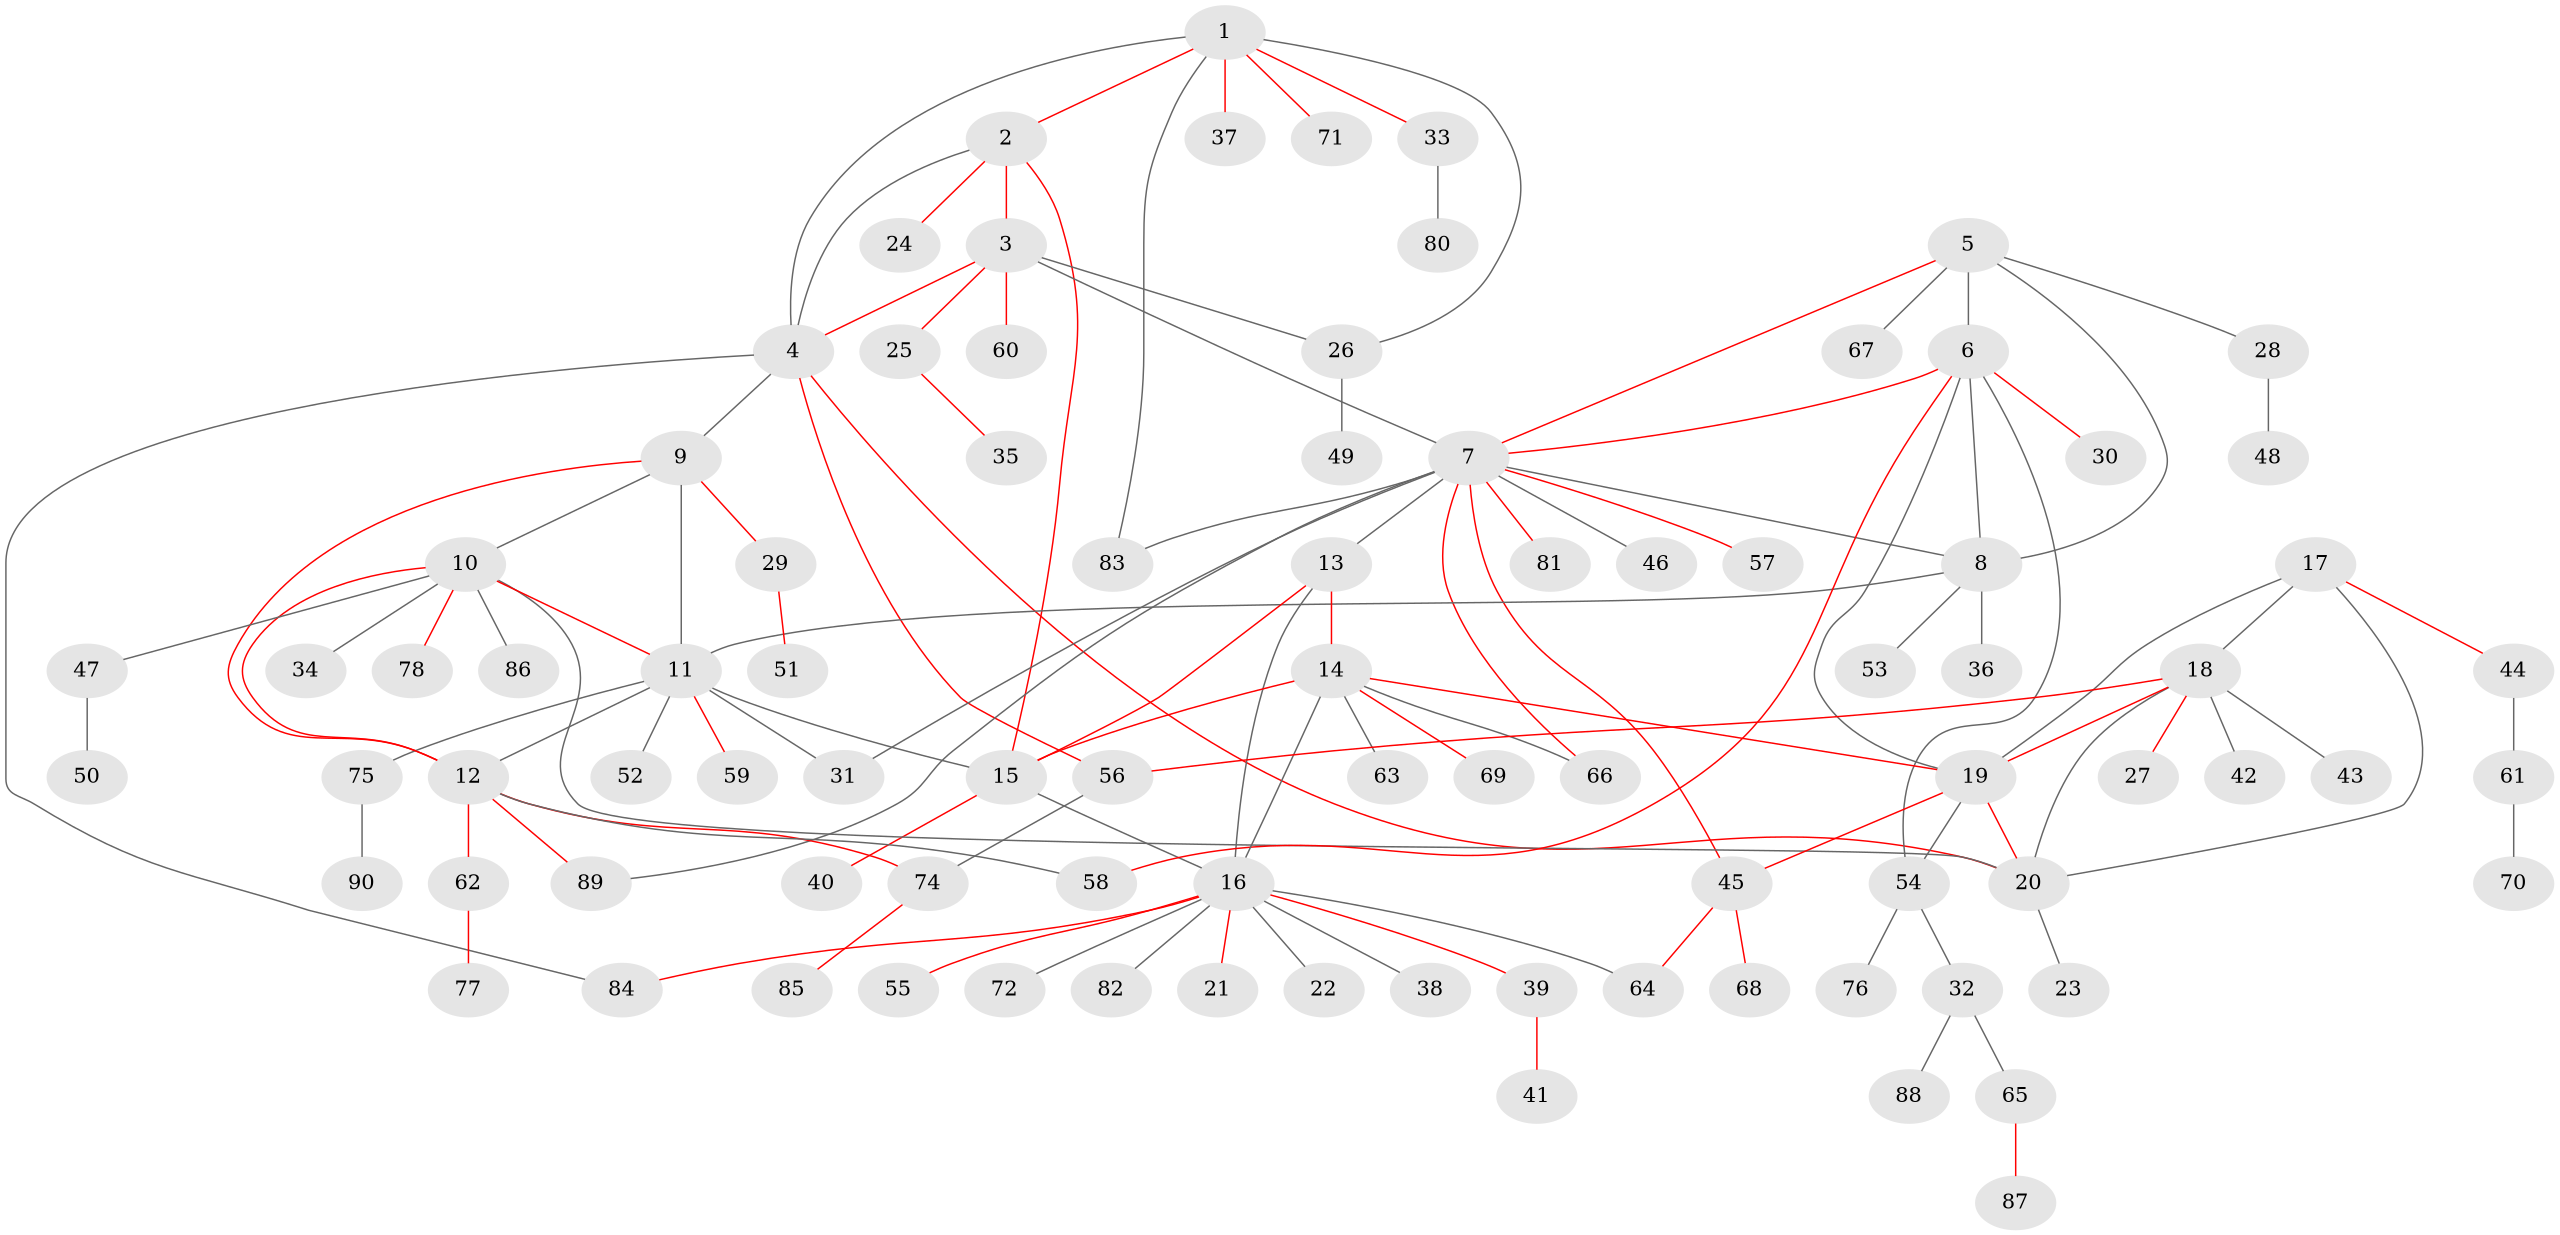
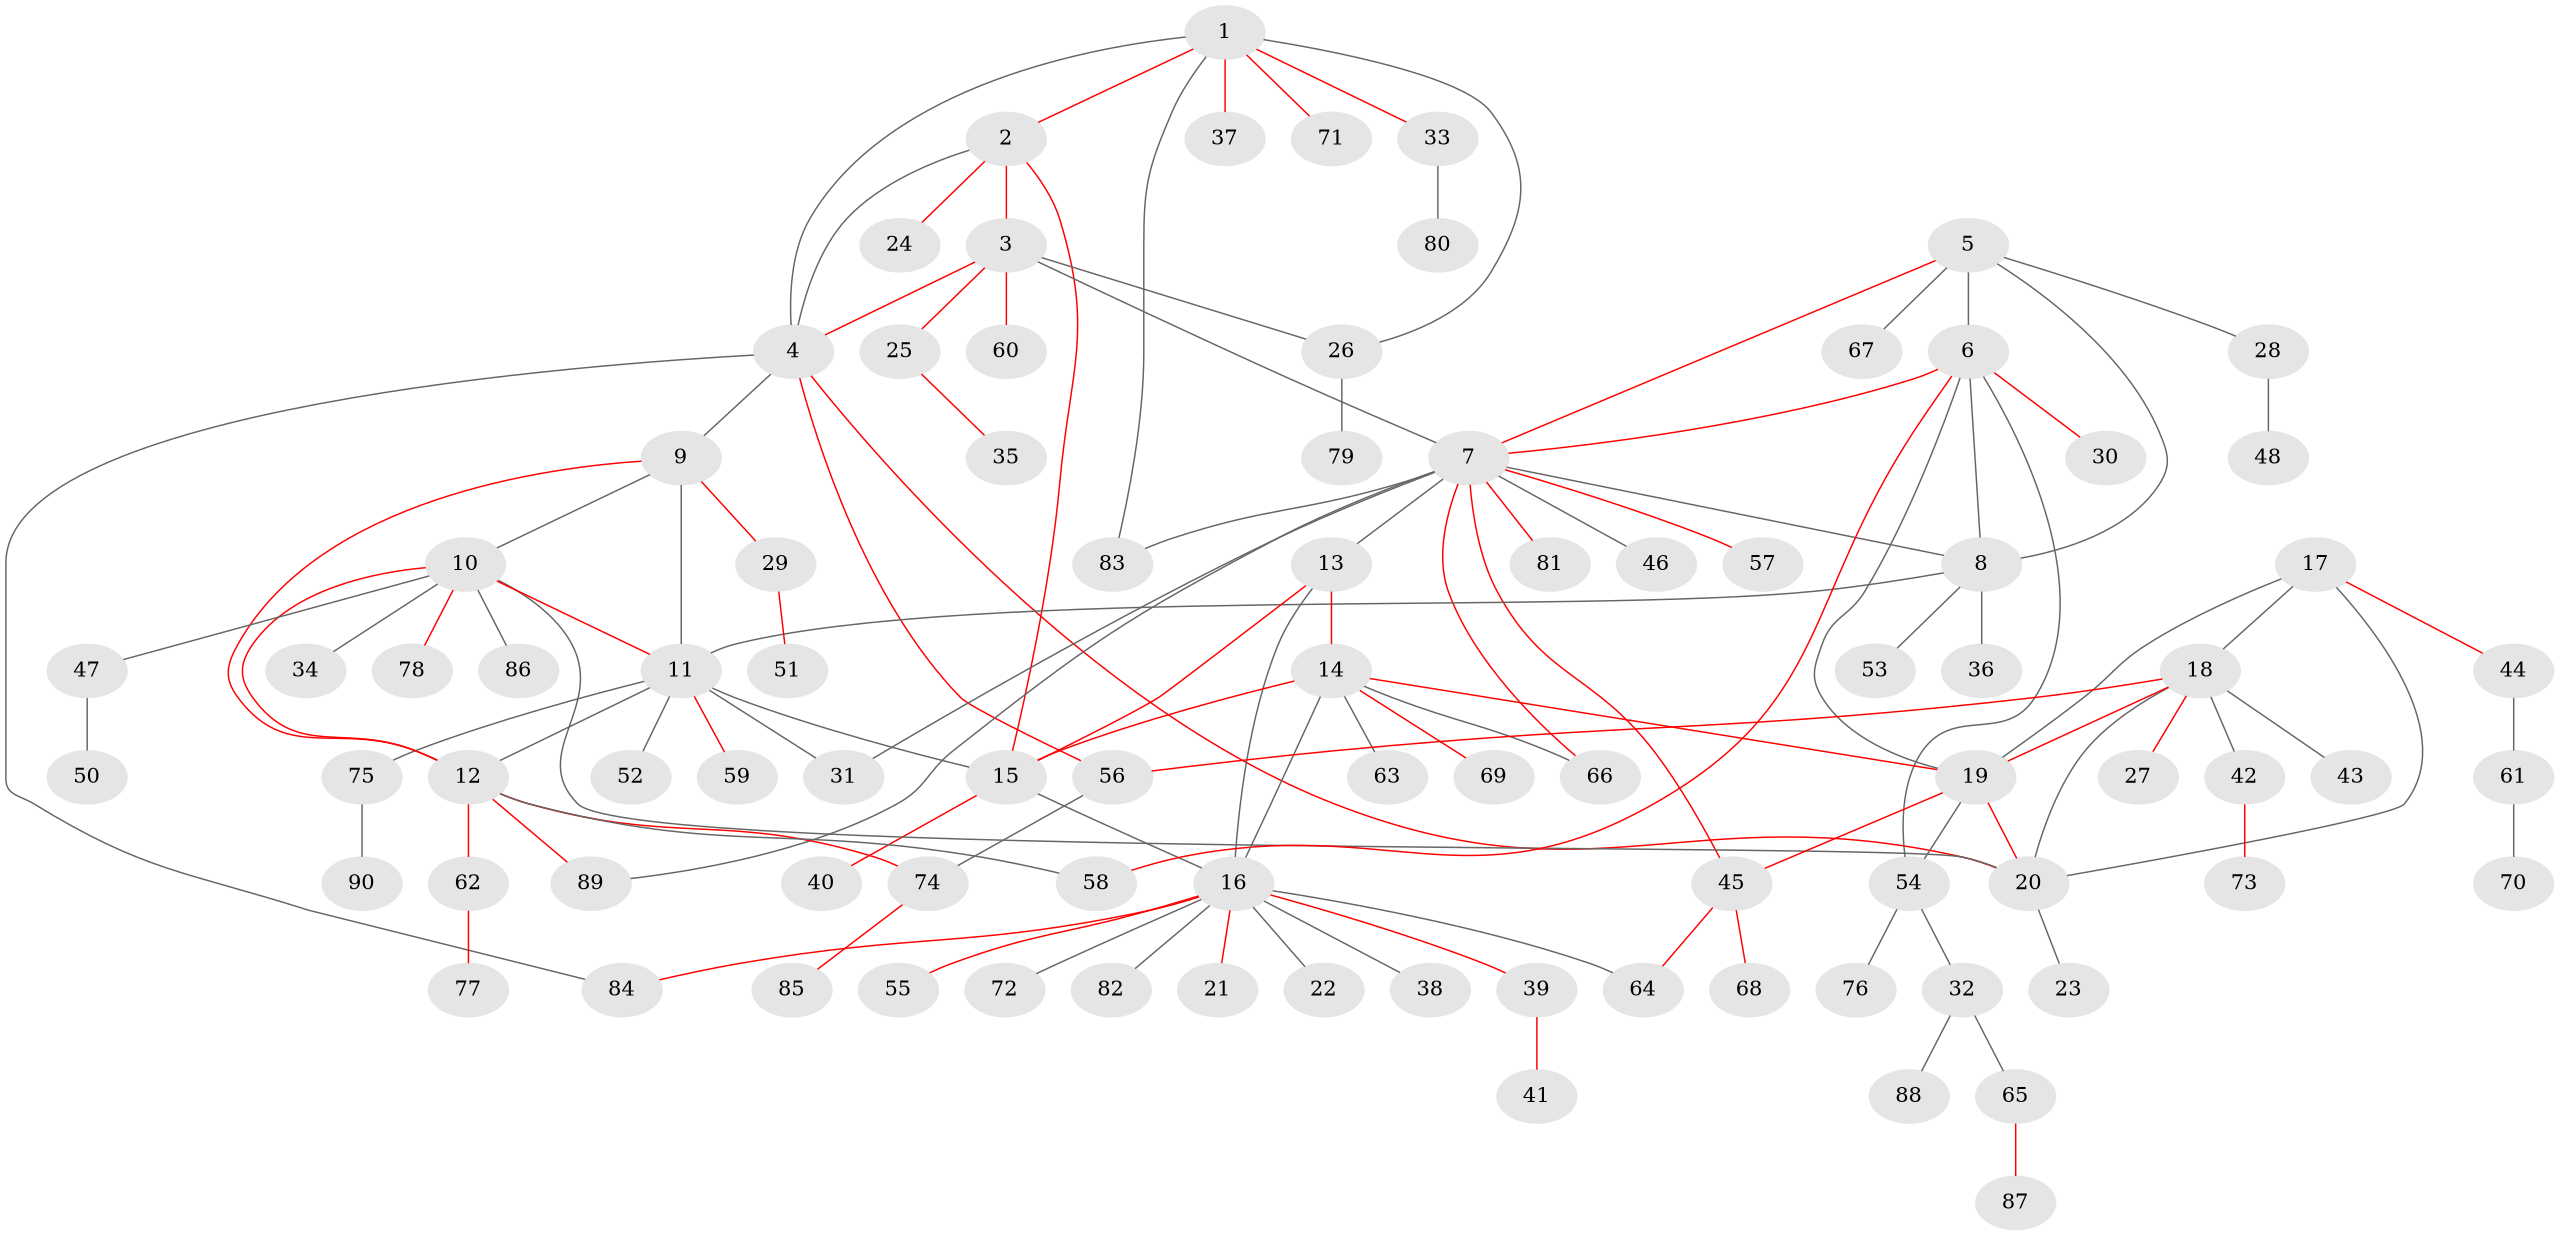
  graph {
    node [color=gray90 style=filled]
    edge [color=gray40]
    1
    2
    4
    33
    37
    71
    83
    26
    3
    15
    24
    7
    25
    60
    9
    20
    56
    84
    80
    16
    40
    8
    13
    31
    45
    46
    57
    66
    81
    89
    35
-   49
+   49 [label=79]
    11
    10
    12
    29
    23
    74
    5
    6
    28
    67
    19
    30
    54
    58
    36
    53
    48
    32
    76
    14
    64
    68
    52
    59
    75
    34
    47
    78
    86
    62
    51
    50
    90
    77
    85
    63
    69
    21
    22
    38
    39
    55
    72
    82
    41
    17
    18
    44
    27
    42
    43
    61
+   73
    65
    88
    87
    70
    1 -- 2 [color=red]
    1 -- 4
    1 -- 33 [color=red]
    1 -- 37 [color=red]
    1 -- 71 [color=red]
    1 -- 83
    1 -- 26
    2 -- 4
    2 -- 3 [color=red]
    2 -- 15 [color=red]
    2 -- 24 [color=red]
    4 -- 9
    4 -- 20 [color=red]
    4 -- 56 [color=red]
    4 -- 84
    33 -- 80
    26 -- 49
    3 -- 4 [color=red]
    3 -- 26
    3 -- 7
    3 -- 25 [color=red]
    3 -- 60 [color=red]
    15 -- 16
    15 -- 40 [color=red]
    7 -- 83
    7 -- 8
    7 -- 13
    7 -- 31
    7 -- 45 [color=red]
    7 -- 46
    7 -- 57 [color=red]
    7 -- 66 [color=red]
    7 -- 81 [color=red]
    7 -- 89
    25 -- 35 [color=red]
    9 -- 11
    9 -- 10
    9 -- 12 [color=red]
    9 -- 29 [color=red]
    20 -- 23
    56 -- 74
    16 -- 84 [color=red]
    16 -- 64
    16 -- 21 [color=red]
    16 -- 22
    16 -- 38
    16 -- 39 [color=red]
    16 -- 55 [color=red]
    16 -- 72
    16 -- 82
    8 -- 11
    8 -- 36
    8 -- 53
    13 -- 15 [color=red]
    13 -- 16
    13 -- 14 [color=red]
    45 -- 64 [color=red]
    45 -- 68 [color=red]
    11 -- 15
    11 -- 31
    11 -- 12
    11 -- 52
    11 -- 59 [color=red]
    11 -- 75
    10 -- 20
    10 -- 11 [color=red]
    10 -- 12 [color=red]
    10 -- 34
    10 -- 47
    10 -- 78 [color=red]
    10 -- 86
    12 -- 89 [color=red]
    12 -- 74 [color=red]
    12 -- 58
    12 -- 62 [color=red]
    29 -- 51 [color=red]
    74 -- 85 [color=red]
    5 -- 7 [color=red]
    5 -- 8
    5 -- 6
    5 -- 28
    5 -- 67
    6 -- 7 [color=red]
    6 -- 8
    6 -- 19
    6 -- 30 [color=red]
    6 -- 54
    6 -- 58 [color=red]
    28 -- 48
    19 -- 20 [color=red]
    19 -- 45 [color=red]
    19 -- 54
    54 -- 32
    54 -- 76
    32 -- 65
    32 -- 88
    14 -- 15 [color=red]
    14 -- 16
    14 -- 66
    14 -- 19 [color=red]
    14 -- 63
    14 -- 69 [color=red]
    75 -- 90
    47 -- 50
    62 -- 77 [color=red]
    39 -- 41 [color=red]
    17 -- 20
    17 -- 19
    17 -- 18
    17 -- 44 [color=red]
    18 -- 20
    18 -- 56 [color=red]
    18 -- 19 [color=red]
    18 -- 27 [color=red]
    18 -- 42
    18 -- 43
    44 -- 61
+   42 -- 73 [color=red]
    61 -- 70
    65 -- 87 [color=red]
  }
